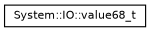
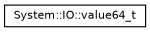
  digraph {
    rankdir=LR
-   n1 [color=black fillcolor=white fontname=Helvetica fontsize=10 height=0.2 label="System::IO::value68_t" shape=record style=filled width=0.4]
+   n1 [color=black fillcolor=white fontname=Helvetica fontsize=10 height=0.2 label="System::IO::value64_t" shape=record style=filled width=0.4]
  }
